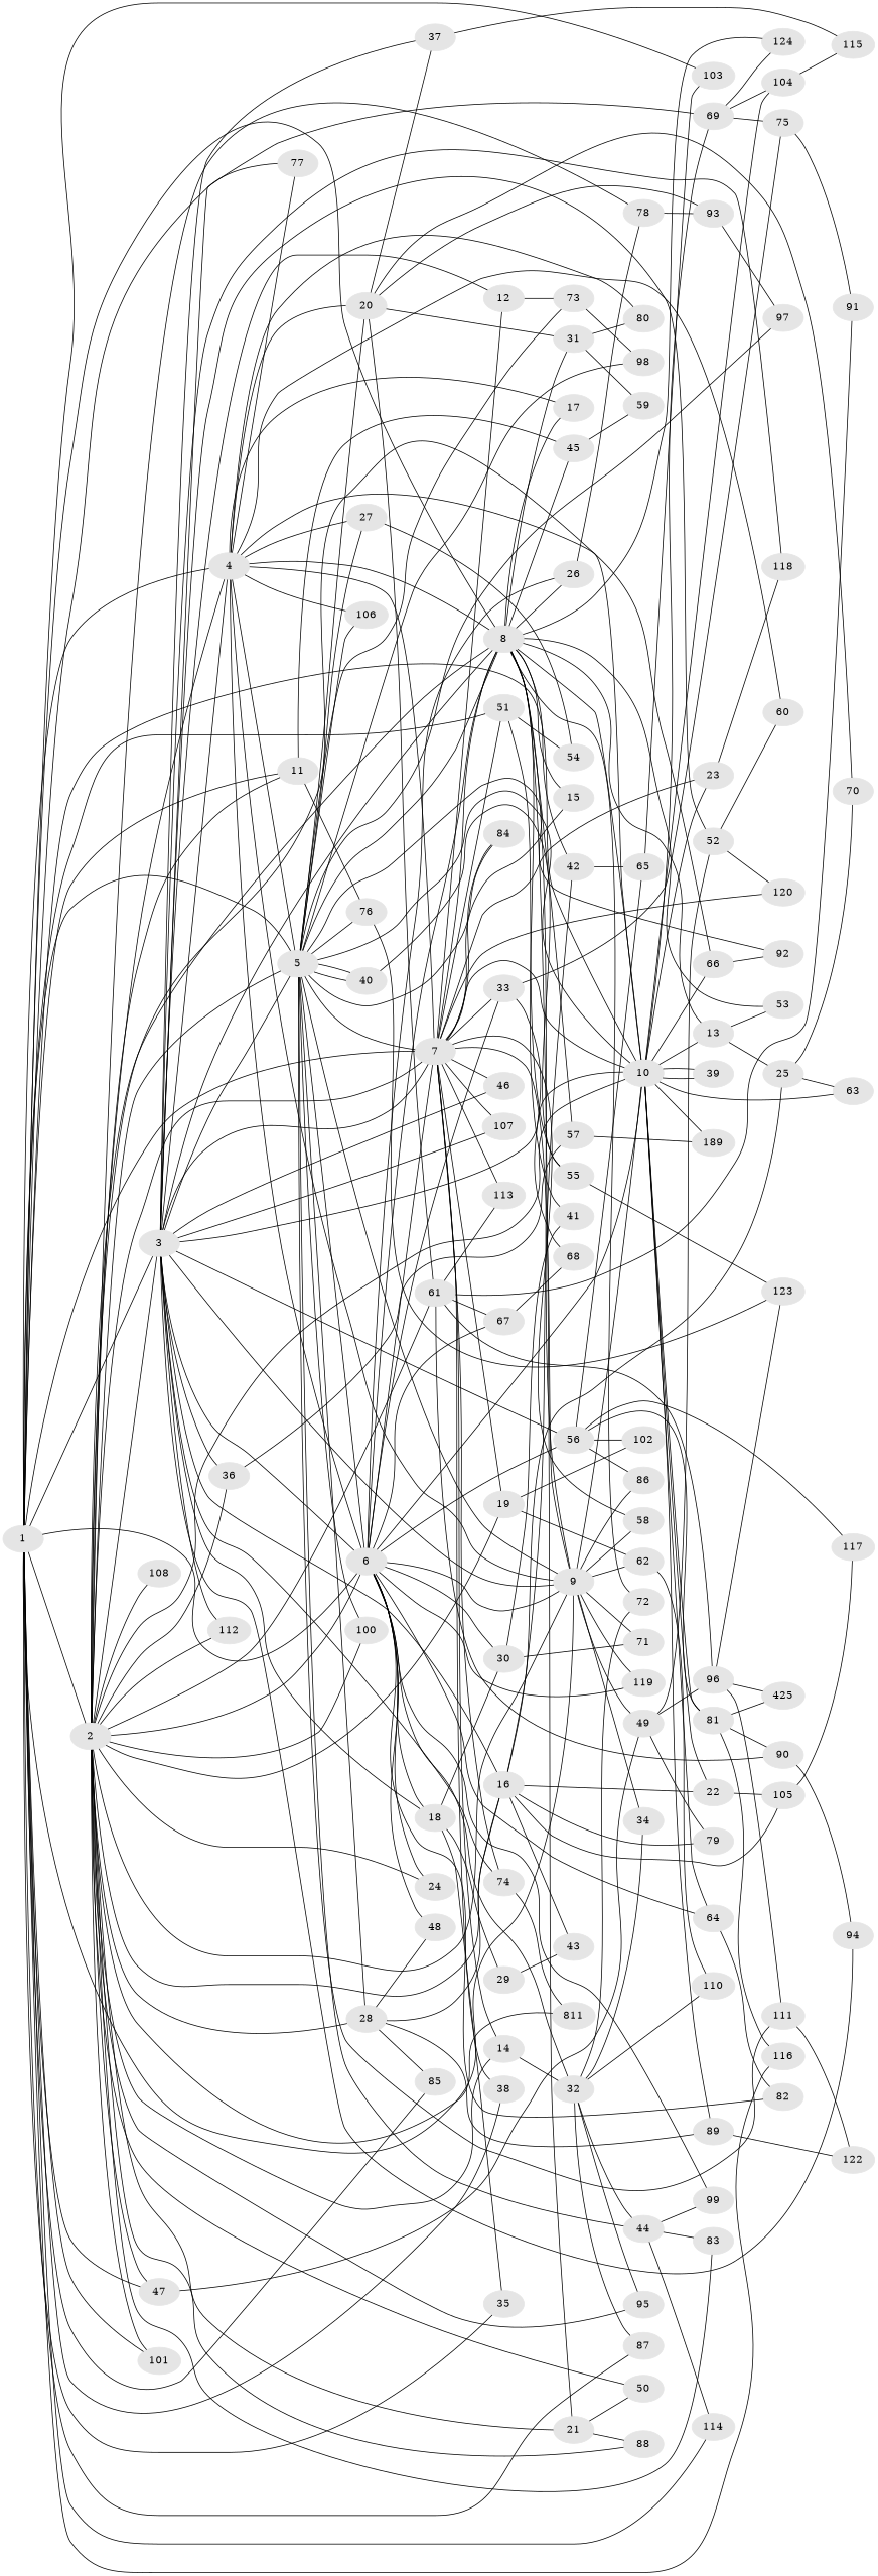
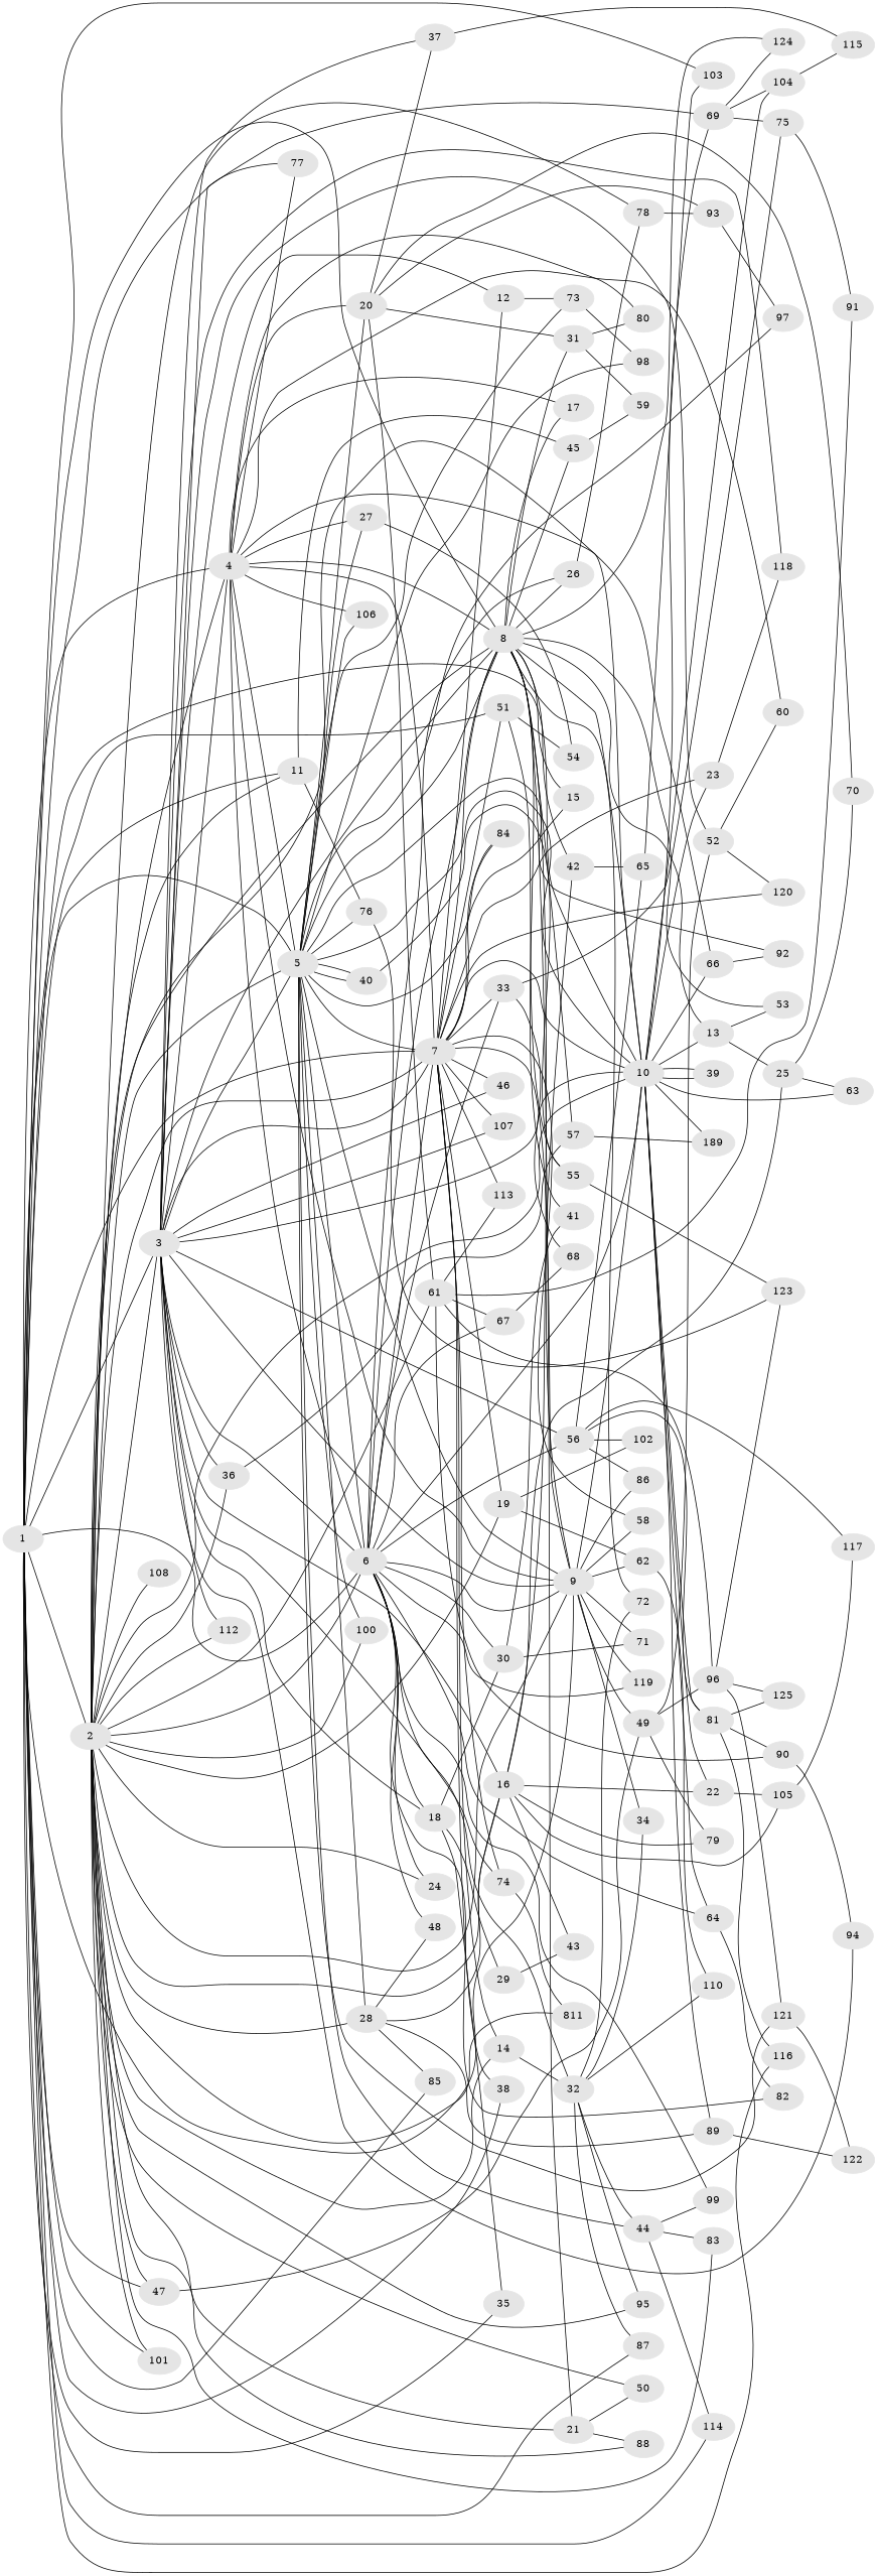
  graph {
    rankdir=LR
    node [color=gray90 style=filled]
    1
    2
    3
    4
    5
    6
    7
    8
    9
    10
    11
    35
    38
    47
    51
    77
    85
    87
    101
    103
    114
    116
    14
    16
    19
    21
    24
    28
    36
    50
    61
    66
    78
    83
    88
    95
    100
    108
    n39 [label=811]
    112
    12
    18
    37
    46
    52
    56
    69
    74
    94
    107
    118
    17
    20
    27
    60
    80
    106
    40
    44
    73
    76
    84
    92
    97
    98
-   121 [label=111]
+   121
    26
    30
    32
    33
    48
    64
    67
    82
    99
    119
    15
    23
    58
    113
    120
    13
    31
    41
    42
    45
    53
    57
    72
    124
    34
    49
    62
    71
    86
    22
    39
    63
    81
    89
    104
    n102 [label=189]
    54
    55
    25
    43
    79
    105
    102
    96
    90
    91
    93
    29
    115
    65
    117
    75
    70
    123
    122
    110
    68
    59
-   125 [label=425]
+   125
    1 -- 2
    1 -- 3
    1 -- 4
    1 -- 5
    1 -- 6
    1 -- 7
    1 -- 8
    1 -- 9
    1 -- 10
    1 -- 11
    1 -- 35
    1 -- 38
    1 -- 47
    1 -- 51
    1 -- 77
    1 -- 85
    1 -- 87
    1 -- 101
    1 -- 103
    1 -- 114
    1 -- 116
    2 -- 3
    2 -- 4
    2 -- 5
    2 -- 6
    2 -- 7
    2 -- 8
    2 -- 9
    2 -- 10
    2 -- 11
    2 -- 47
    2 -- 101
    2 -- 14
    2 -- 16
    2 -- 19
    2 -- 21
    2 -- 24
    2 -- 28
    2 -- 36
    2 -- 50
    2 -- 61
    2 -- 66
    2 -- 78
    2 -- 83
    2 -- 88
    2 -- 95
    2 -- 100
    2 -- 108
    2 -- n39
    2 -- 112
    3 -- 4
    3 -- 5
    3 -- 6
    3 -- 7
    3 -- 8
    3 -- 9
    3 -- 10
    3 -- 16
    3 -- 36
    3 -- 112
    3 -- 12
    3 -- 18
    3 -- 37
    3 -- 46
    3 -- 52
    3 -- 56
    3 -- 69
    3 -- 74
    3 -- 94
    3 -- 107
    3 -- 118
    4 -- 5
    4 -- 6
    4 -- 7
    4 -- 8
    4 -- 9
    4 -- 10
    4 -- 77
    4 -- 17
    4 -- 20
    4 -- 27
    4 -- 60
    4 -- 80
    4 -- 106
    5 -- 6
    5 -- 7
    5 -- 8
    5 -- 9
    5 -- 10
    5 -- 28
    5 -- 100
    5 -- 20
    5 -- 27
    5 -- 106
    5 -- 40
    5 -- 40
    5 -- 44
    5 -- 73
    5 -- 76
    5 -- 84
    5 -- 92
    5 -- 97
    5 -- 98
    5 -- 121
    6 -- 7
    6 -- 8
    6 -- 9
    6 -- 10
    6 -- 24
    6 -- 18
    6 -- 56
    6 -- 26
    6 -- 30
    6 -- 32
    6 -- 33
    6 -- 48
    6 -- 64
    6 -- 67
    6 -- 82
    6 -- 99
    6 -- 119
    7 -- 8
    7 -- 9
    7 -- 10
    7 -- 38
    7 -- 51
    7 -- 14
    7 -- 19
    7 -- 12
    7 -- 46
    7 -- 74
    7 -- 107
    7 -- 84
    7 -- 33
    7 -- 15
    7 -- 23
    7 -- 58
    7 -- 113
    7 -- 120
    8 -- 9
    8 -- 10
    8 -- 21
    8 -- 17
    8 -- 26
    8 -- 15
    8 -- 13
    8 -- 31
    8 -- 41
    8 -- 42
    8 -- 45
    8 -- 53
    8 -- 57
    8 -- 72
    8 -- 124
    9 -- 10
    9 -- 119
    9 -- 58
    9 -- 34
    9 -- 49
    9 -- 62
    9 -- 71
    9 -- 86
    10 -- 66
    10 -- 69
    10 -- 64
    10 -- 23
    10 -- 13
    10 -- 22
    10 -- 39
    10 -- 39
    10 -- 63
    10 -- 81
    10 -- 89
    10 -- 104
    10 -- n102
    11 -- 76
    11 -- 45
    47 -- 49
    51 -- 54
    51 -- 55
    14 -- 32
    16 -- 42
    16 -- 22
    16 -- 25
    16 -- 43
    16 -- 79
    16 -- 105
    19 -- 62
    19 -- 102
    21 -- 50
    21 -- 88
    28 -- 85
    28 -- 16
    28 -- 48
    28 -- 89
    36 -- 57
    61 -- 67
    61 -- 113
    61 -- 96
    61 -- 90
    61 -- 91
    66 -- 92
    78 -- 93
    12 -- 73
    18 -- 35
    18 -- 30
    18 -- 29
    37 -- 115
    52 -- 60
    52 -- 120
    56 -- 86
    56 -- 81
    56 -- 102
    56 -- 65
    56 -- 117
    69 -- 124
    69 -- 104
    69 -- 75
    74 -- n39
    20 -- 61
    20 -- 37
    20 -- 31
    20 -- 93
    20 -- 70
    27 -- 54
    40 -- 55
    44 -- 114
    44 -- 83
    44 -- 99
    73 -- 98
    76 -- 123
    121 -- 122
    26 -- 78
    30 -- 41
    30 -- 71
    32 -- 87
    32 -- 95
    32 -- 44
    32 -- 72
    32 -- 34
    32 -- 110
    33 -- 75
    33 -- 68
    64 -- 82
    67 -- 68
    23 -- 118
    13 -- 53
    13 -- 25
    31 -- 80
    31 -- 59
    42 -- 65
    45 -- 59
    57 -- n102
    49 -- 52
    49 -- 79
    49 -- 96
    62 -- 110
    22 -- 105
    81 -- 116
    81 -- 90
    81 -- 125
    89 -- 122
    104 -- 115
    55 -- 123
    25 -- 63
    25 -- 70
    105 -- 117
    96 -- 121
    96 -- 123
    96 -- 125
    90 -- 94
    93 -- 97
    29 -- 43
    65 -- 103
    75 -- 91
  }
